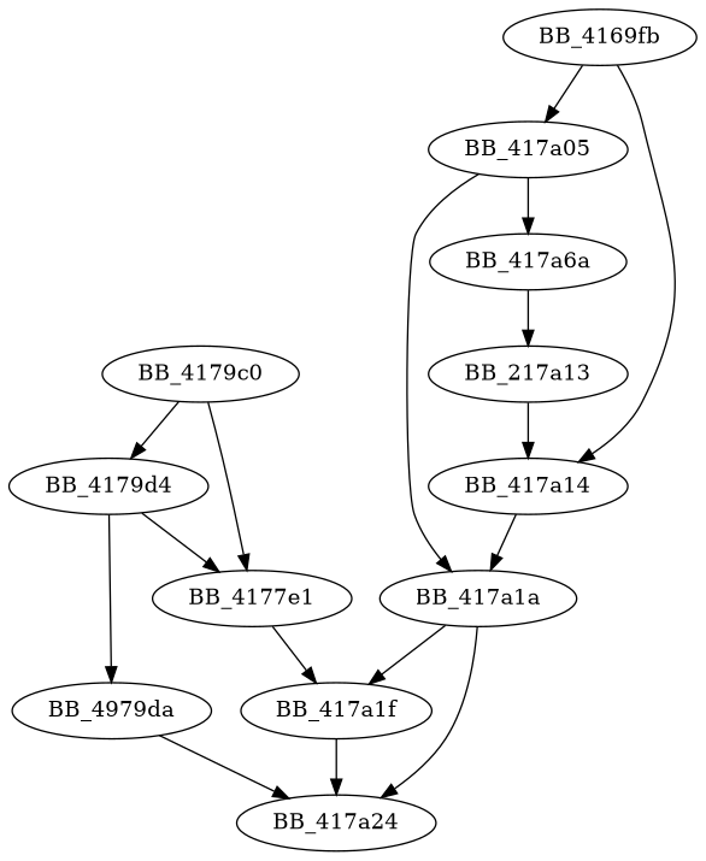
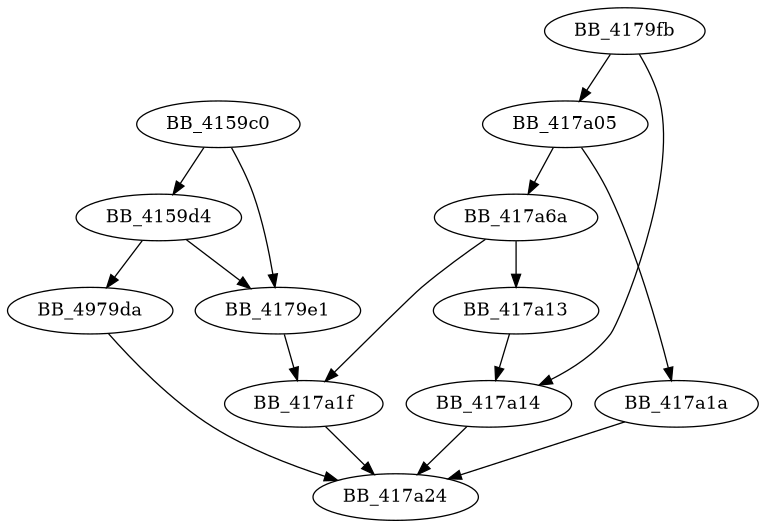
  digraph {
-   BB_4179c0
-   BB_4179d4
-   BB_4179e1 [label=BB_4177e1]
+   BB_4179c0 [label=BB_4159c0]
+   BB_4179d4 [label=BB_4159d4]
+   BB_4179e1
    n4 [label=BB_4979da]
    BB_417a1f
    BB_417a24
-   BB_4179fb [label=BB_4169fb]
+   BB_4179fb
    BB_417a05
    BB_417a14
    n10 [label=BB_417a6a]
    BB_417a1a
-   BB_417a13 [label=BB_217a13]
+   BB_417a13
    BB_4179c0 -> BB_4179d4
    BB_4179c0 -> BB_4179e1
    BB_4179d4 -> BB_4179e1
    BB_4179d4 -> n4
    BB_4179e1 -> BB_417a1f
    n4 -> BB_417a24
    BB_417a1f -> BB_417a24
    BB_4179fb -> BB_417a05
    BB_4179fb -> BB_417a14
    BB_417a05 -> n10
    BB_417a05 -> BB_417a1a
-   BB_417a14 -> BB_417a1a
+   BB_417a14 -> BB_417a24
    n10 -> BB_417a13
-   BB_417a1a -> BB_417a1f
+   n10 -> BB_417a1f
    BB_417a1a -> BB_417a24
    BB_417a13 -> BB_417a14
  }
